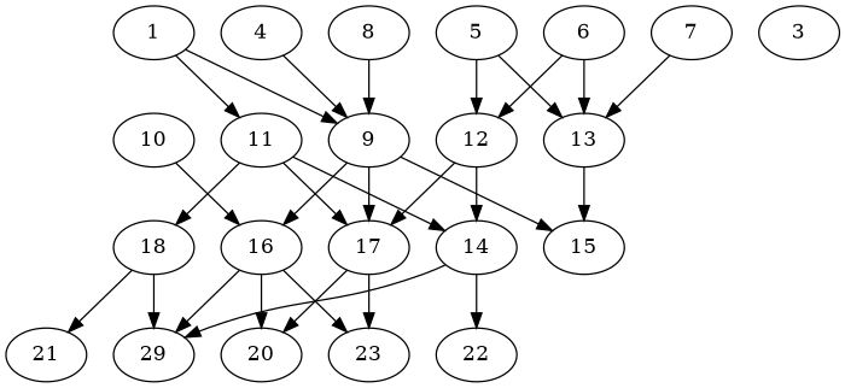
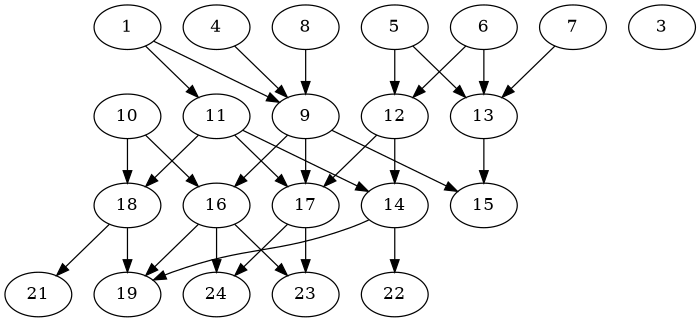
  digraph {
    node [alpha=0.01]
    1 [alpha=0.19 expect_size=84723525466861472]
    9 [alpha=0.16 expect_size=8808133115303165952]
    11 [expect_size=612484946642601216]
    15 [alpha=0.15 expect_size=1104216334293536512]
    16 [alpha=0.03 expect_size=27659790369771487232]
    17 [alpha=0.12 expect_size=507800259311934592]
    18 [expect_size=19310767251111196]
    14 [alpha=0.07 expect_size=523613474426774880256]
-   19 [alpha=0.10 expect_size=33601413547596524 label=29]
-   20 [alpha=0.13 expect_size=1459327466607520776192]
+   19 [alpha=0.10 expect_size=33601413547596524]
+   20 [alpha=0.13 expect_size=1459327466607520776192 label=24]
    23 [alpha=0.06 expect_size=185811579491908576]
    21 [alpha=0.09 expect_size=16285099512554864]
    22 [alpha=0.03 expect_size=142260273824246267904]
    10 [alpha=0.18 expect_size=80835991794876416000]
    3 [alpha=0.12 expect_size=30429169561312808]
    4 [alpha=0.02 expect_size=538160433255828946944]
    5 [alpha=0.18 expect_size=1338105730280439808]
    12 [alpha=0.18 expect_size=423376798078259712]
    13 [alpha=0.08 expect_size=1519725648964168960]
    6 [alpha=0.08 expect_size=29830727980282284]
    7 [alpha=0.09 expect_size=36846800514812344]
    8 [expect_size=1796761614682102431744]
    1 -> 9
    1 -> 11
    9 -> 15
    9 -> 16
    9 -> 17
    11 -> 17
    11 -> 18
    11 -> 14
    16 -> 19
    16 -> 20
    16 -> 23
    17 -> 20
    17 -> 23
    18 -> 19
    18 -> 21
    14 -> 19
    14 -> 22
    10 -> 16
+   10 -> 18
    4 -> 9
    5 -> 12
    5 -> 13
    12 -> 17
    12 -> 14
    13 -> 15
    6 -> 12
    6 -> 13
    7 -> 13
    8 -> 9
  }
